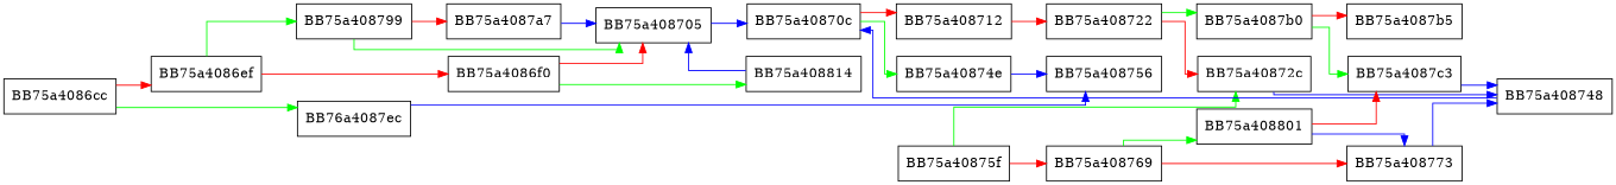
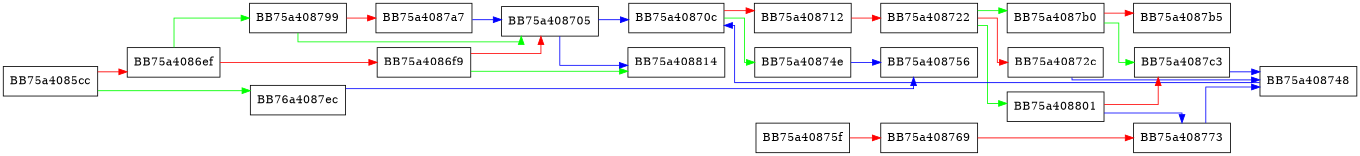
  digraph {
    rankdir=LR
    splines=ortho
    node [shape=box]
    edge [color=red]
    n1 [label=BB76a4087ec]
-   BB75a4086cc
+   BB75a4086cc [label=BB75a4085cc]
    BB75a4086ef
    BB75a408756
    BB75a408799
-   BB75a4086f9 [label=BB75a4086f0]
+   BB75a4086f9
    BB75a408705
    BB75a4087a7
    BB75a408814
    BB75a40870c
    BB75a40874e
    BB75a408712
    BB75a408722
    BB75a40875f
    BB75a40872c
    BB75a408769
    BB75a4087b0
    BB75a408748
    BB75a408801
    BB75a408773
    BB75a4087c3
    BB75a4087b5
    n1 -> BB75a408756 [color=blue]
    BB75a4086cc -> n1 [color=green]
    BB75a4086cc -> BB75a4086ef
    BB75a4086ef -> BB75a408799 [color=green]
    BB75a4086ef -> BB75a4086f9
    BB75a408799 -> BB75a408705 [color=green]
    BB75a408799 -> BB75a4087a7
    BB75a4086f9 -> BB75a408705
    BB75a4086f9 -> BB75a408814 [color=green]
    BB75a408705 -> BB75a40870c [color=blue]
    BB75a4087a7 -> BB75a408705 [color=blue]
-   BB75a408814 -> BB75a408705 [color=blue]
+   BB75a408705 -> BB75a408814 [color=blue]
    BB75a40870c -> BB75a40874e [color=green]
    BB75a40870c -> BB75a408712
    BB75a40874e -> BB75a408756 [color=blue]
    BB75a408712 -> BB75a408722
    BB75a408722 -> BB75a40872c
    BB75a408722 -> BB75a4087b0 [color=green]
-   BB75a40875f -> BB75a40872c [color=green]
    BB75a40875f -> BB75a408769
    BB75a40872c -> BB75a408748 [color=blue]
-   BB75a408769 -> BB75a408801 [color=green]
+   BB75a408722 -> BB75a408801 [color=green]
    BB75a408769 -> BB75a408773
    BB75a4087b0 -> BB75a4087c3 [color=green]
    BB75a4087b0 -> BB75a4087b5
    BB75a408748 -> BB75a40870c [color=blue]
    BB75a408801 -> BB75a408773 [color=blue]
    BB75a408801 -> BB75a4087c3
    BB75a408773 -> BB75a408748 [color=blue]
    BB75a4087c3 -> BB75a408748 [color=blue]
  }
